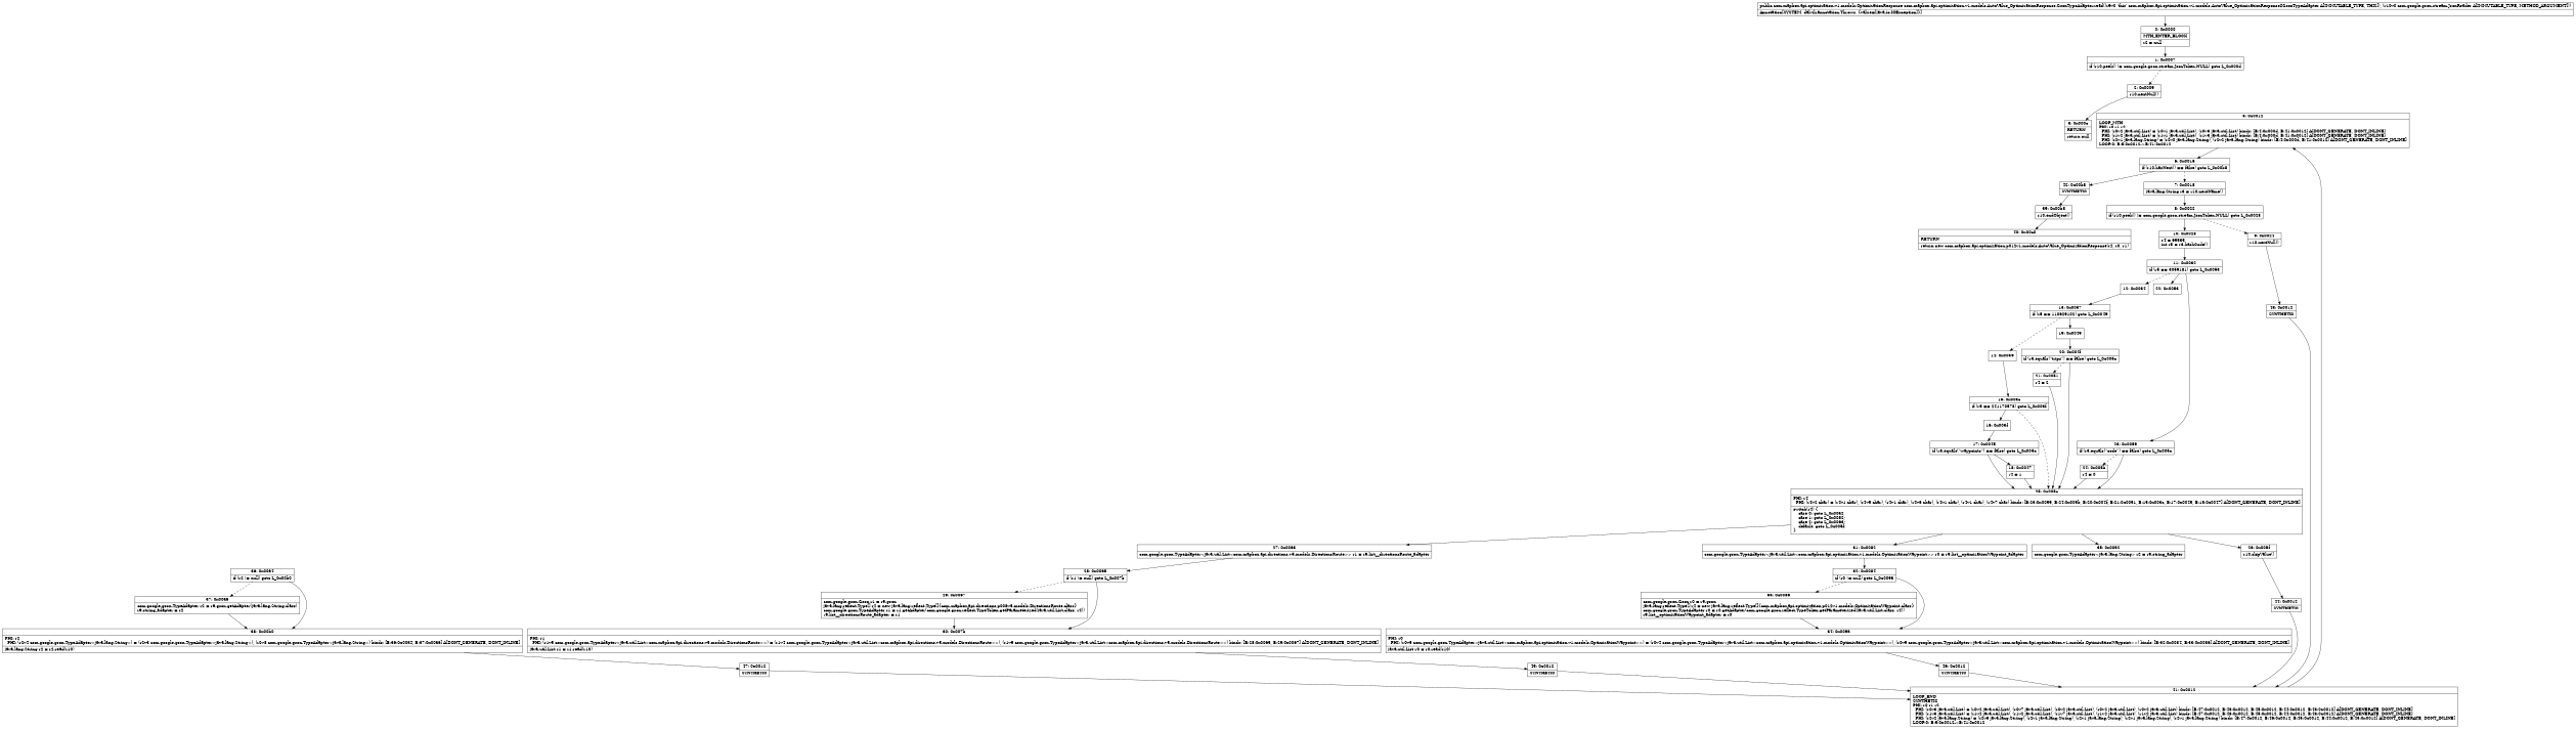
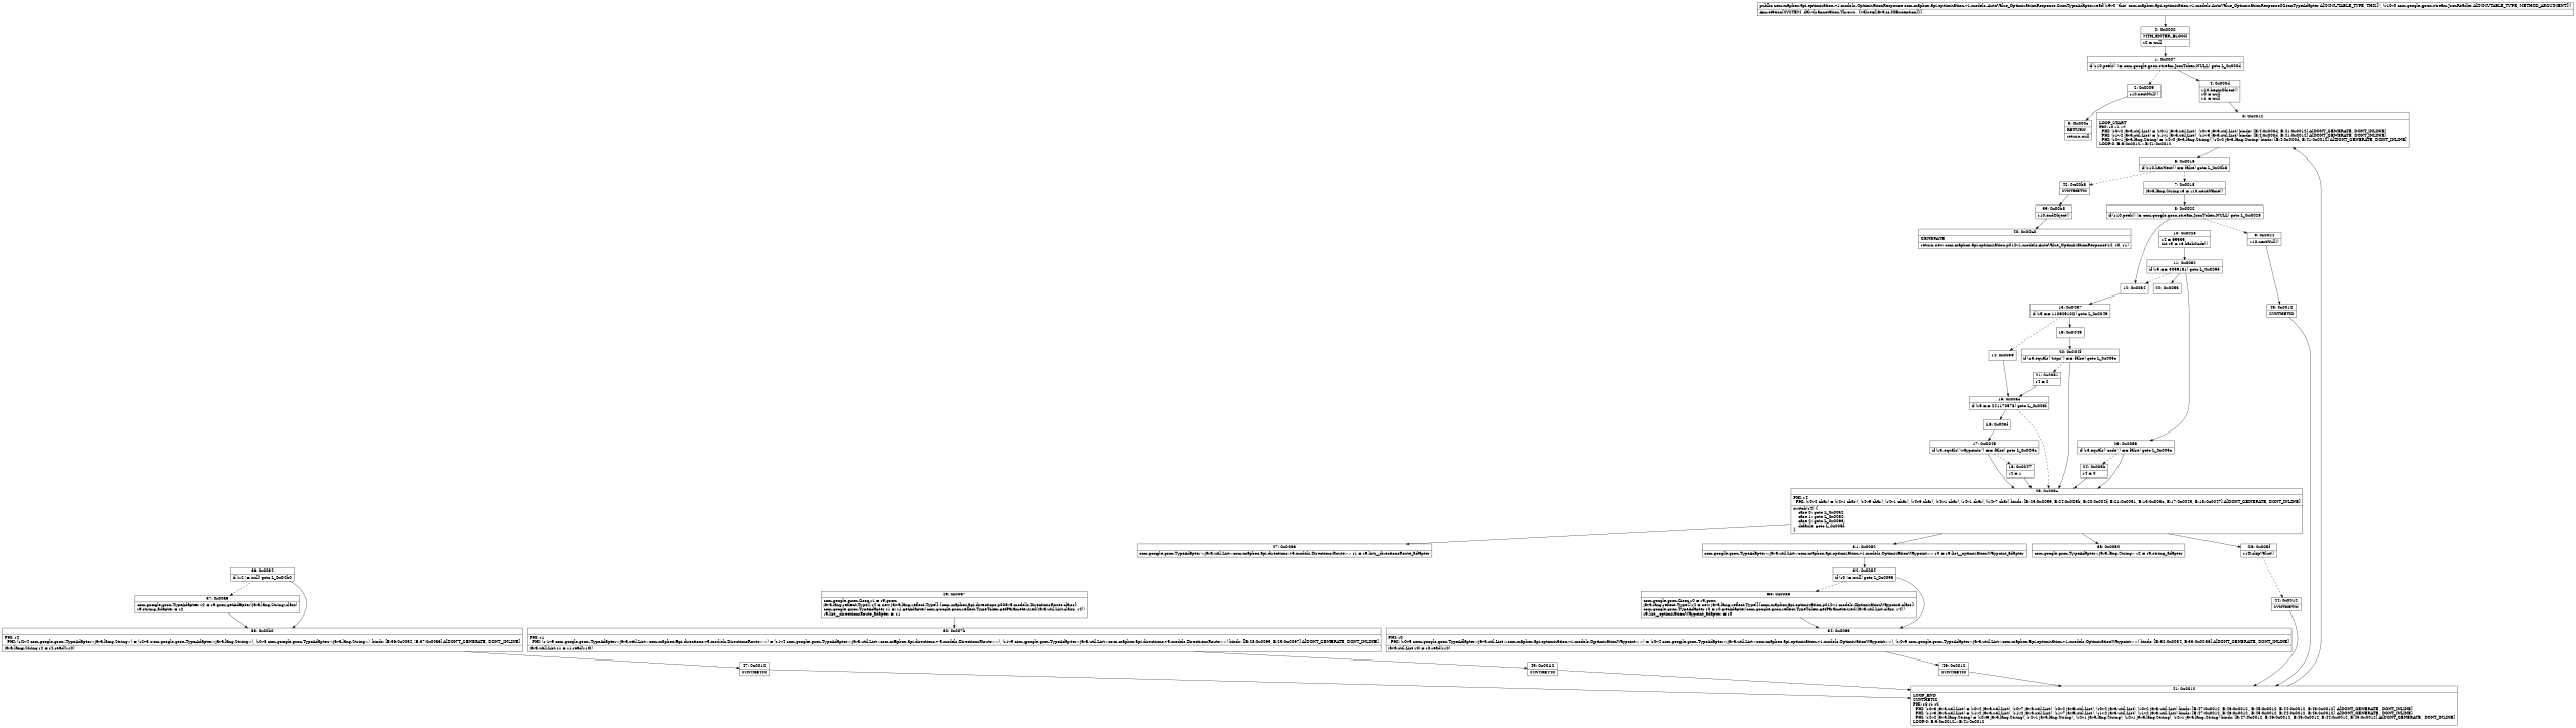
  digraph {
    node [shape=record]
    n1 [label="{0\:\ 0x0000|MTH_ENTER_BLOCK\l|r2 = null\l}"]
    n2 [label="{1\:\ 0x0007|if (r10.peek() != com.google.gson.stream.JsonToken.NULL) goto L_0x000d\l}"]
    n3 [label="{2\:\ 0x0009|r10.nextNull()\l}"]
+   n4 [label="{4\:\ 0x000d|r10.beginObject()\lr0 = null\lr1 = null\l}"]
    n5 [label="{3\:\ 0x000c|RETURN\l|return null\l}"]
-   n6 [label="{5\:\ 0x0012|LOOP_MTH\lPHI: r0 r1 r2 \l  PHI: (r0v2 java.util.List) = (r0v1 java.util.List), (r0v3 java.util.List) binds: [B:4:0x000d, B:41:0x0012] A[DONT_GENERATE, DONT_INLINE]\l  PHI: (r1v2 java.util.List) = (r1v1 java.util.List), (r1v3 java.util.List) binds: [B:4:0x000d, B:41:0x0012] A[DONT_GENERATE, DONT_INLINE]\l  PHI: (r2v1 java.lang.String) = (r2v0 java.lang.String), (r2v2 java.lang.String) binds: [B:4:0x000d, B:41:0x0012] A[DONT_GENERATE, DONT_INLINE]\lLOOP:0: B:5:0x0012\-\>B:41:0x0012\l}"]
+   n6 [label="{5\:\ 0x0012|LOOP_START\lPHI: r0 r1 r2 \l  PHI: (r0v2 java.util.List) = (r0v1 java.util.List), (r0v3 java.util.List) binds: [B:4:0x000d, B:41:0x0012] A[DONT_GENERATE, DONT_INLINE]\l  PHI: (r1v2 java.util.List) = (r1v1 java.util.List), (r1v3 java.util.List) binds: [B:4:0x000d, B:41:0x0012] A[DONT_GENERATE, DONT_INLINE]\l  PHI: (r2v1 java.lang.String) = (r2v0 java.lang.String), (r2v2 java.lang.String) binds: [B:4:0x000d, B:41:0x0012] A[DONT_GENERATE, DONT_INLINE]\lLOOP:0: B:5:0x0012\-\>B:41:0x0012\l}"]
    n7 [label="{6\:\ 0x0016|if (r10.hasNext() == false) goto L_0x00b8\l}"]
    n8 [label="{7\:\ 0x0018|java.lang.String r3 = r10.nextName()\l}"]
    n9 [label="{42\:\ 0x00b8|SYNTHETIC\l}"]
    n10 [label="{8\:\ 0x0022|if (r10.peek() != com.google.gson.stream.JsonToken.NULL) goto L_0x0028\l}"]
    n11 [label="{39\:\ 0x00b8|r10.endObject()\l}"]
    n12 [label="{9\:\ 0x0024|r10.nextNull()\l}"]
    n13 [label="{10\:\ 0x0028|r4 = 65535\lint r5 = r3.hashCode()\l}"]
    n14 [label="{43\:\ 0x0012|SYNTHETIC\l}"]
    n15 [label="{11\:\ 0x0032|if (r5 == 3059181) goto L_0x0053\l}"]
    n16 [label="{41\:\ 0x0012|LOOP_END\lSYNTHETIC\lPHI: r0 r1 r2 \l  PHI: (r0v3 java.util.List) = (r0v2 java.util.List), (r0v7 java.util.List), (r0v2 java.util.List), (r0v2 java.util.List), (r0v2 java.util.List) binds: [B:47:0x0012, B:46:0x0012, B:45:0x0012, B:44:0x0012, B:43:0x0012] A[DONT_GENERATE, DONT_INLINE]\l  PHI: (r1v3 java.util.List) = (r1v2 java.util.List), (r1v2 java.util.List), (r1v7 java.util.List), (r1v2 java.util.List), (r1v2 java.util.List) binds: [B:47:0x0012, B:46:0x0012, B:45:0x0012, B:44:0x0012, B:43:0x0012] A[DONT_GENERATE, DONT_INLINE]\l  PHI: (r2v2 java.lang.String) = (r2v6 java.lang.String), (r2v1 java.lang.String), (r2v1 java.lang.String), (r2v1 java.lang.String), (r2v1 java.lang.String) binds: [B:47:0x0012, B:46:0x0012, B:45:0x0012, B:44:0x0012, B:43:0x0012] A[DONT_GENERATE, DONT_INLINE]\lLOOP:0: B:5:0x0012\-\>B:41:0x0012\l}"]
    n17 [label="{12\:\ 0x0034}"]
    n18 [label="{22\:\ 0x0053}"]
    n19 [label="{23\:\ 0x0059|if (r3.equals(\"code\") == false) goto L_0x005c\l}"]
    n20 [label="{13\:\ 0x0037|if (r5 == 110629102) goto L_0x0049\l}"]
    n21 [label="{14\:\ 0x0039}"]
    n22 [label="{19\:\ 0x0049}"]
    n23 [label="{15\:\ 0x003c|if (r5 == 241170578) goto L_0x003f\l}"]
    n24 [label="{20\:\ 0x004f|if (r3.equals(\"trips\") == false) goto L_0x005c\l}"]
    n25 [label="{16\:\ 0x003f}"]
    n26 [label="{25\:\ 0x005c|PHI: r4 \l  PHI: (r4v2 char) = (r4v1 char), (r4v5 char), (r4v1 char), (r4v6 char), (r4v1 char), (r4v1 char), (r4v7 char) binds: [B:23:0x0059, B:24:0x005b, B:20:0x004f, B:21:0x0051, B:15:0x003c, B:17:0x0045, B:18:0x0047] A[DONT_GENERATE, DONT_INLINE]\l|switch(r4) \{\l    case 0: goto L_0x00a2;\l    case 1: goto L_0x0082;\l    case 2: goto L_0x0063;\l    default: goto L_0x005f;\l\}\l}"]
    n27 [label="{17\:\ 0x0045|if (r3.equals(\"waypoints\") == false) goto L_0x005c\l}"]
    n28 [label="{26\:\ 0x005f|r10.skipValue()\l}"]
    n29 [label="{27\:\ 0x0063|com.google.gson.TypeAdapter\<java.util.List\<com.mapbox.api.directions.v5.models.DirectionsRoute\>\> r1 = r9.list__directionsRoute_adapter\l}"]
    n30 [label="{31\:\ 0x0082|com.google.gson.TypeAdapter\<java.util.List\<com.mapbox.api.optimization.v1.models.OptimizationWaypoint\>\> r0 = r9.list__optimizationWaypoint_adapter\l}"]
    n31 [label="{35\:\ 0x00a2|com.google.gson.TypeAdapter\<java.lang.String\> r2 = r9.string_adapter\l}"]
    n32 [label="{18\:\ 0x0047|r4 = 1\l}"]
    n33 [label="{21\:\ 0x0051|r4 = 2\l}"]
    n34 [label="{24\:\ 0x005b|r4 = 0\l}"]
    n35 [label="{44\:\ 0x0012|SYNTHETIC\l}"]
-   n36 [label="{28\:\ 0x0065|if (r1 != null) goto L_0x007b\l}"]
    n37 [label="{32\:\ 0x0084|if (r0 != null) goto L_0x009a\l}"]
    n38 [label="{29\:\ 0x0067|com.google.gson.Gson r1 = r9.gson\ljava.lang.reflect.Type[] r4 = new java.lang.reflect.Type[]\{com.mapbox.api.directions.p008v5.models.DirectionsRoute.class\}\lcom.google.gson.TypeAdapter r1 = r1.getAdapter(com.google.gson.reflect.TypeToken.getParameterized(java.util.List.class, r4))\lr9.list__directionsRoute_adapter = r1\l}"]
    n39 [label="{30\:\ 0x007b|PHI: r1 \l  PHI: (r1v5 com.google.gson.TypeAdapter\<java.util.List\<com.mapbox.api.directions.v5.models.DirectionsRoute\>\>) = (r1v4 com.google.gson.TypeAdapter\<java.util.List\<com.mapbox.api.directions.v5.models.DirectionsRoute\>\>), (r1v9 com.google.gson.TypeAdapter\<java.util.List\<com.mapbox.api.directions.v5.models.DirectionsRoute\>\>) binds: [B:28:0x0065, B:29:0x0067] A[DONT_GENERATE, DONT_INLINE]\l|java.util.List r1 = r1.read(r10)\l}"]
    n40 [label="{45\:\ 0x0012|SYNTHETIC\l}"]
    n41 [label="{33\:\ 0x0086|com.google.gson.Gson r0 = r9.gson\ljava.lang.reflect.Type[] r4 = new java.lang.reflect.Type[]\{com.mapbox.api.optimization.p012v1.models.OptimizationWaypoint.class\}\lcom.google.gson.TypeAdapter r0 = r0.getAdapter(com.google.gson.reflect.TypeToken.getParameterized(java.util.List.class, r4))\lr9.list__optimizationWaypoint_adapter = r0\l}"]
    n42 [label="{34\:\ 0x009a|PHI: r0 \l  PHI: (r0v5 com.google.gson.TypeAdapter\<java.util.List\<com.mapbox.api.optimization.v1.models.OptimizationWaypoint\>\>) = (r0v4 com.google.gson.TypeAdapter\<java.util.List\<com.mapbox.api.optimization.v1.models.OptimizationWaypoint\>\>), (r0v9 com.google.gson.TypeAdapter\<java.util.List\<com.mapbox.api.optimization.v1.models.OptimizationWaypoint\>\>) binds: [B:32:0x0084, B:33:0x0086] A[DONT_GENERATE, DONT_INLINE]\l|java.util.List r0 = r0.read(r10)\l}"]
    n43 [label="{46\:\ 0x0012|SYNTHETIC\l}"]
    n44 [label="{36\:\ 0x00a4|if (r2 != null) goto L_0x00b0\l}"]
    n45 [label="{37\:\ 0x00a6|com.google.gson.TypeAdapter r2 = r9.gson.getAdapter(java.lang.String.class)\lr9.string_adapter = r2\l}"]
    n46 [label="{38\:\ 0x00b0|PHI: r2 \l  PHI: (r2v4 com.google.gson.TypeAdapter\<java.lang.String\>) = (r2v3 com.google.gson.TypeAdapter\<java.lang.String\>), (r2v8 com.google.gson.TypeAdapter\<java.lang.String\>) binds: [B:36:0x00a4, B:37:0x00a6] A[DONT_GENERATE, DONT_INLINE]\l|java.lang.String r2 = r2.read(r10)\l}"]
    n47 [label="{47\:\ 0x0012|SYNTHETIC\l}"]
-   n48 [label="{40\:\ 0x00c0|RETURN\l|return new com.mapbox.api.optimization.p012v1.models.AutoValue_OptimizationResponse(r2, r0, r1)\l}"]
+   n48 [label="{40\:\ 0x00c0|GENERATE\l|return new com.mapbox.api.optimization.p012v1.models.AutoValue_OptimizationResponse(r2, r0, r1)\l}"]
    n49 [label="{public com.mapbox.api.optimization.v1.models.OptimizationResponse com.mapbox.api.optimization.v1.models.AutoValue_OptimizationResponse.GsonTypeAdapter.read((r9v0 'this' com.mapbox.api.optimization.v1.models.AutoValue_OptimizationResponse$GsonTypeAdapter A[IMMUTABLE_TYPE, THIS]), (r10v0 com.google.gson.stream.JsonReader A[IMMUTABLE_TYPE, METHOD_ARGUMENT]))  | Annotation[SYSTEM, dalvik.annotation.Throws, \{value=[java.io.IOException]\}]\l}"]
    n1 -> n2
    n2 -> n3 [style=dashed]
+   n2 -> n4
    n3 -> n5
+   n4 -> n6
    n6 -> n7
    n7 -> n8 [style=dashed]
-   n7 -> n9
+   n7 -> n9 [style=dashed]
    n8 -> n10
    n9 -> n11
    n10 -> n12 [style=dashed]
-   n10 -> n13
+   n10 -> n17
    n11 -> n48
    n12 -> n14
    n13 -> n15
    n14 -> n16
    n15 -> n17 [style=dashed]
    n15 -> n18
    n15 -> n19
    n16 -> n6
    n17 -> n20
    n19 -> n26
    n19 -> n34 [style=dashed]
    n20 -> n21 [style=dashed]
    n20 -> n22
    n21 -> n23
    n22 -> n24
    n23 -> n25
    n23 -> n26 [style=dashed]
    n24 -> n26
    n24 -> n33 [style=dashed]
    n25 -> n27
    n26 -> n28
    n26 -> n29
    n26 -> n30
    n26 -> n31
    n27 -> n26
-   n27 -> n32 [style=solid]
-   n28 -> n35
-   n29 -> n36
+   n27 -> n32 [style=dashed]
+   n28 -> n35 [style=dashed]
    n30 -> n37
    n32 -> n26
-   n33 -> n26
+   n33 -> n23
    n34 -> n26
    n35 -> n16
-   n36 -> n38 [style=dashed]
-   n36 -> n39
    n37 -> n41 [style=dashed]
    n37 -> n42
    n38 -> n39
    n39 -> n40
    n40 -> n16
    n41 -> n42
    n42 -> n43
    n43 -> n16
    n44 -> n45 [style=dashed]
    n44 -> n46
    n45 -> n46
    n46 -> n47
    n47 -> n16
    n49 -> n1
  }
